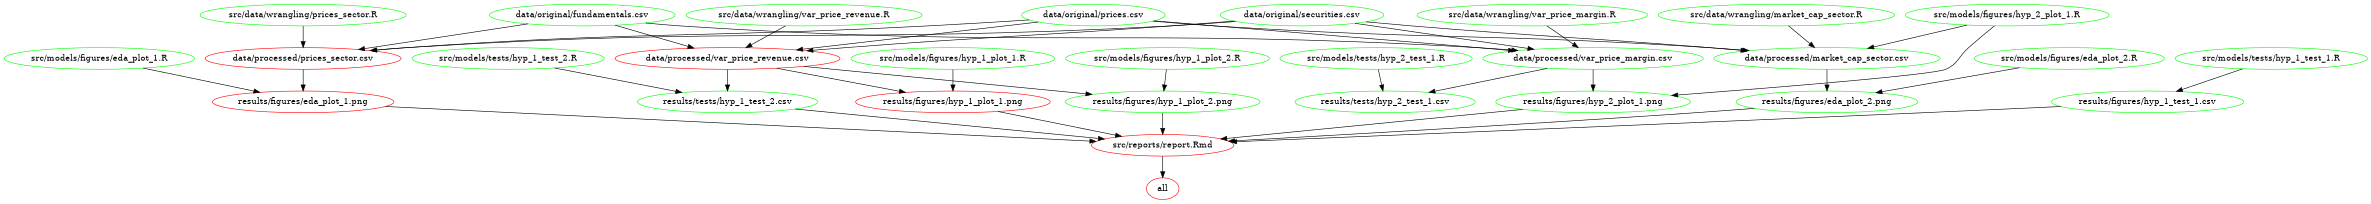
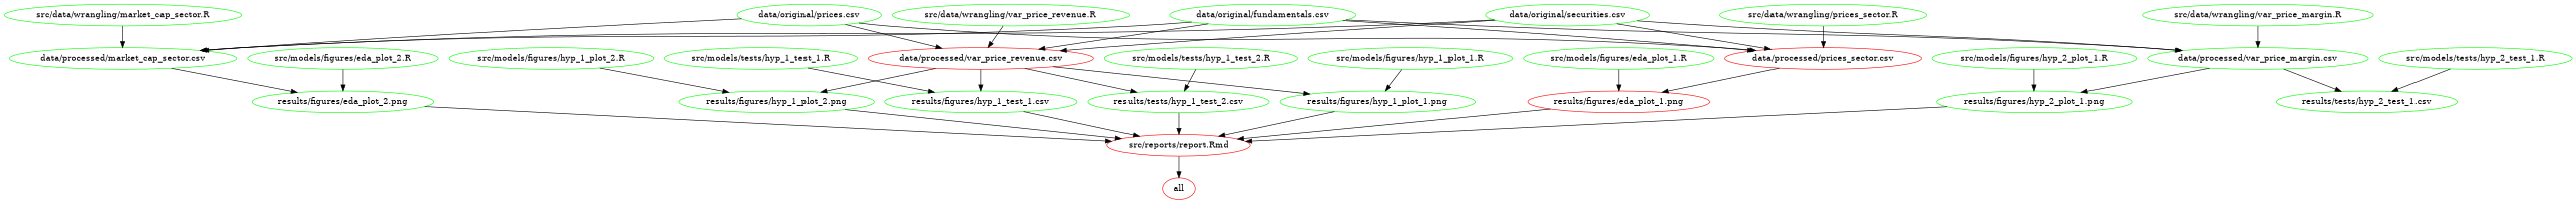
  digraph {
    node [color=green]
    n1 [color=red label=all]
    n2 [label="data/original/fundamentals.csv"]
    n3 [label="data/processed/market_cap_sector.csv"]
    n4 [color=red label="data/processed/prices_sector.csv"]
    n5 [label="data/processed/var_price_margin.csv"]
    n6 [color=red label="data/processed/var_price_revenue.csv"]
    n7 [label="results/figures/eda_plot_2.png"]
    n8 [color=red label="results/figures/eda_plot_1.png"]
    n9 [label="results/figures/hyp_2_plot_1.png"]
    n10 [label="results/tests/hyp_2_test_1.csv"]
-   n11 [color=red label="results/figures/hyp_1_plot_1.png"]
+   n11 [label="results/figures/hyp_1_plot_1.png"]
    n12 [label="results/figures/hyp_1_plot_2.png"]
    n13 [label="results/figures/hyp_1_test_1.csv"]
    n14 [label="results/tests/hyp_1_test_2.csv"]
    n15 [label="data/original/prices.csv"]
    n16 [label="data/original/securities.csv"]
    n17 [color=red label="src/reports/report.Rmd"]
    n18 [label="src/data/wrangling/market_cap_sector.R"]
    n19 [label="src/data/wrangling/prices_sector.R"]
    n20 [label="src/data/wrangling/var_price_margin.R"]
    n21 [label="src/data/wrangling/var_price_revenue.R"]
    n22 [label="src/models/figures/eda_plot_1.R"]
    n23 [label="src/models/figures/eda_plot_2.R"]
    n24 [label="src/models/figures/hyp_1_plot_1.R"]
    n25 [label="src/models/figures/hyp_1_plot_2.R"]
    n26 [label="src/models/figures/hyp_2_plot_1.R"]
    n27 [label="src/models/tests/hyp_1_test_1.R"]
    n28 [label="src/models/tests/hyp_1_test_2.R"]
    n29 [label="src/models/tests/hyp_2_test_1.R"]
-   n26 -> n3
+   n2 -> n3
    n2 -> n4
    n2 -> n5
    n2 -> n6
    n3 -> n7
    n4 -> n8
    n5 -> n9
    n5 -> n10
    n6 -> n11
    n6 -> n12
+   n6 -> n13
    n6 -> n14
    n7 -> n17
    n8 -> n17
    n9 -> n17
    n11 -> n17
    n12 -> n17
    n13 -> n17
    n14 -> n17
    n15 -> n3
    n15 -> n4
-   n15 -> n5
    n15 -> n6
    n16 -> n3
    n16 -> n4
    n16 -> n5
    n16 -> n6
    n17 -> n1
    n18 -> n3
    n19 -> n4
    n20 -> n5
    n21 -> n6
    n22 -> n8
    n23 -> n7
    n24 -> n11
    n25 -> n12
    n26 -> n9
    n27 -> n13
    n28 -> n14
    n29 -> n10
  }
